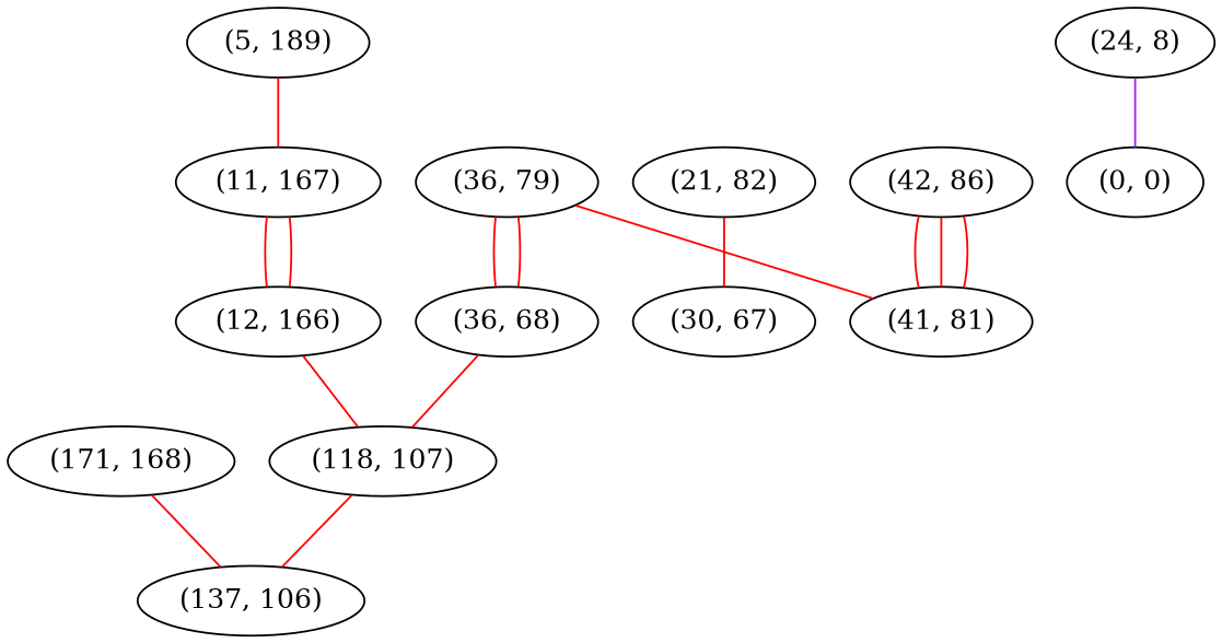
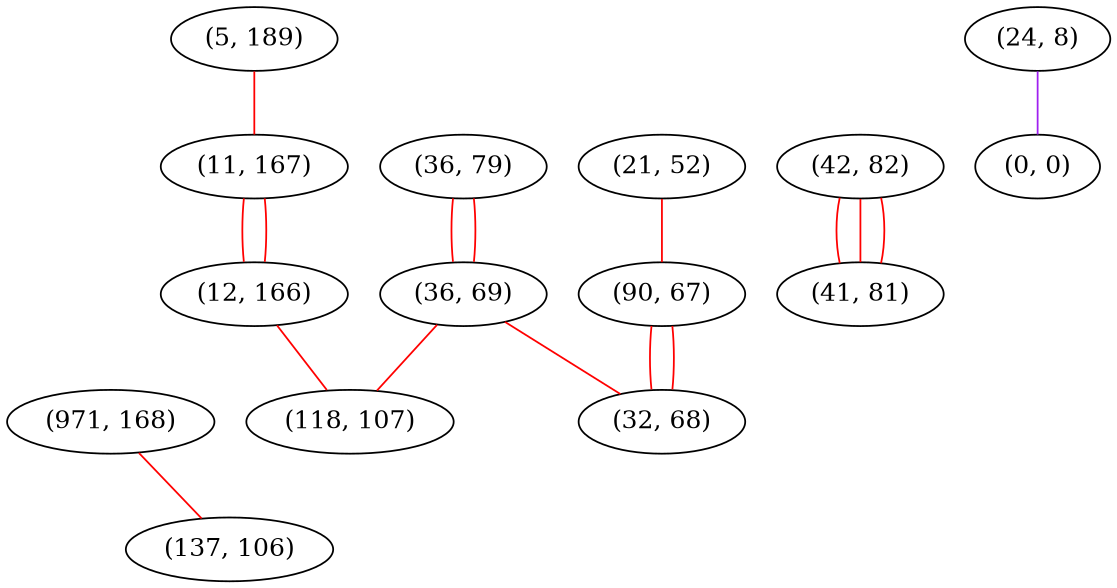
  graph {
    edge [color=red weight=1]
    n1 [label="(5, 189)"]
    "(11, 167)"
    "(12, 166)"
-   "(21, 52)" [label="(21, 82)"]
-   "(30, 67)"
+   "(21, 52)"
+   "(30, 67)" [label="(90, 67)"]
    "(24, 8)"
    "(0, 0)"
+   "(32, 68)"
    n9 [label="(36, 79)"]
-   "(36, 68)"
+   "(36, 68)" [label="(36, 69)"]
    "(41, 81)"
    "(118, 107)"
    n13 [label="(137, 106)"]
-   "(171, 168)"
-   "(42, 82)" [label="(42, 86)"]
+   "(171, 168)" [label="(971, 168)"]
+   "(42, 82)"
    n1 -- "(11, 167)"
    "(11, 167)" -- "(12, 166)"
    "(11, 167)" -- "(12, 166)"
    "(12, 166)" -- "(118, 107)"
    "(21, 52)" -- "(30, 67)"
+   "(30, 67)" -- "(32, 68)"
+   "(30, 67)" -- "(32, 68)"
    "(24, 8)" -- "(0, 0)" [color=purple weight=4]
    n9 -- "(36, 68)"
    n9 -- "(36, 68)"
-   n9 -- "(41, 81)"
+   "(36, 68)" -- "(32, 68)"
    "(36, 68)" -- "(118, 107)"
-   "(118, 107)" -- n13
    "(171, 168)" -- n13
    "(42, 82)" -- "(41, 81)"
    "(42, 82)" -- "(41, 81)"
    "(42, 82)" -- "(41, 81)"
  }
